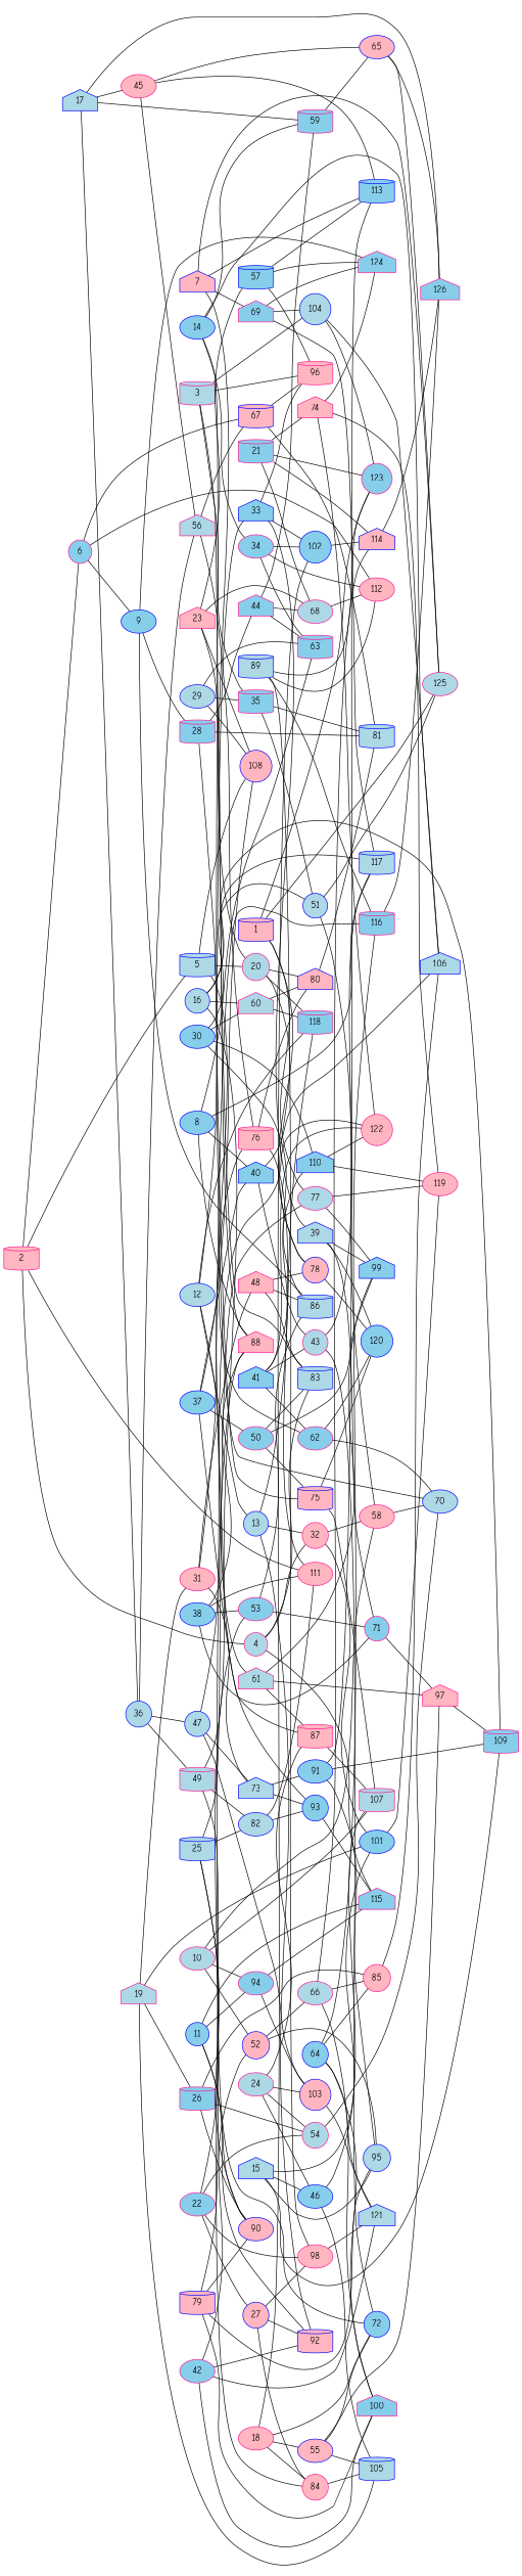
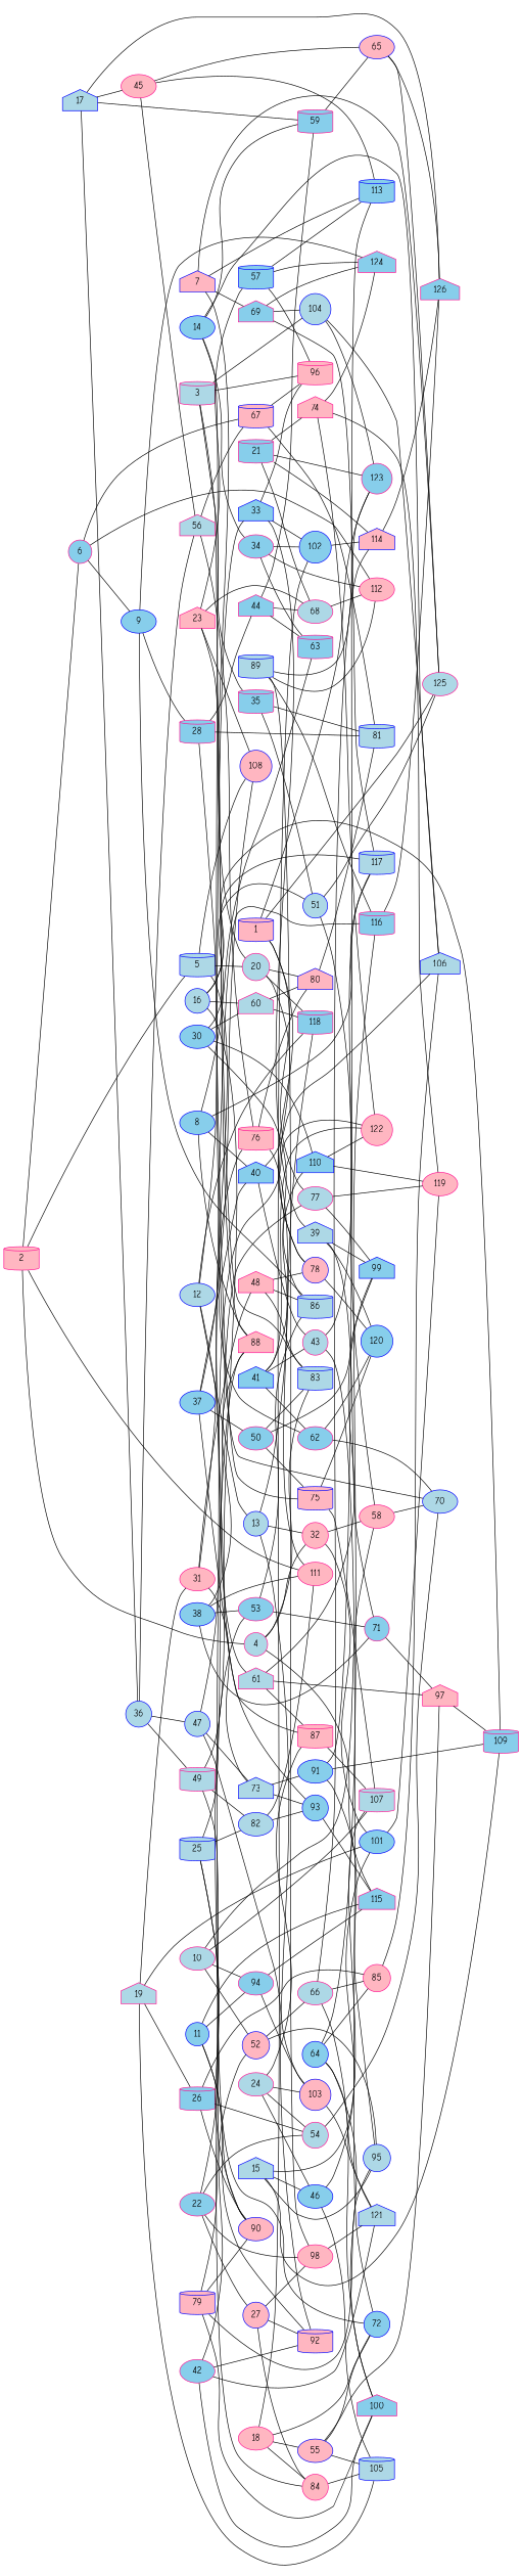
  graph {
    fontname="Comic Neue"
    rankdir=LR
    node [color=blue fillcolor=skyblue fontname="Comic Neue" shape=ellipse style=filled]
    edge [fontname="Comic Neue"]
    1 [fillcolor=lightpink shape=cylinder]
    77 [color=deeppink fillcolor=lightblue]
    78 [fillcolor=lightpink shape=circle]
    123 [color=deeppink shape=circle]
    125 [color=deeppink fillcolor=lightblue]
    99 [shape=house]
    119 [color=deeppink fillcolor=lightpink]
    120 [shape=circle]
    2 [color=deeppink fillcolor=lightpink shape=cylinder]
    4 [color=deeppink fillcolor=lightblue shape=circle]
    5 [fillcolor=lightblue shape=cylinder]
    6 [color=deeppink shape=circle]
    111 [color=deeppink fillcolor=lightpink]
    83 [fillcolor=lightblue shape=cylinder]
    32 [color=deeppink fillcolor=lightpink shape=circle]
    115 [color=deeppink shape=house]
    20 [color=deeppink fillcolor=lightblue shape=circle]
    62 [color=deeppink]
    108 [fillcolor=lightpink shape=circle]
    9
    67 [fillcolor=lightpink shape=cylinder]
    112 [color=deeppink fillcolor=lightpink]
    3 [color=deeppink fillcolor=lightblue shape=cylinder]
    35 [color=deeppink shape=cylinder]
    96 [color=deeppink fillcolor=lightpink shape=cylinder]
    104 [fillcolor=lightblue shape=circle]
    81 [fillcolor=lightblue shape=cylinder]
    51 [fillcolor=lightblue shape=circle]
    106 [fillcolor=lightblue shape=house]
    58 [color=deeppink fillcolor=lightpink]
    101
    118 [color=deeppink shape=cylinder]
    80 [fillcolor=lightpink shape=house]
    70 [fillcolor=lightblue]
    28 [color=deeppink shape=cylinder]
    86 [fillcolor=lightblue shape=cylinder]
    124 [color=deeppink shape=house]
    7 [fillcolor=lightpink shape=house]
    69 [color=deeppink shape=house]
    113 [shape=cylinder]
    117 [fillcolor=lightblue shape=cylinder]
    40 [shape=house]
    8
    63 [color=deeppink shape=cylinder]
    88 [color=deeppink fillcolor=lightpink shape=house]
    43 [color=deeppink fillcolor=lightblue shape=circle]
    44 [color=deeppink shape=house]
    75 [fillcolor=lightpink shape=cylinder]
    10 [color=deeppink fillcolor=lightblue]
    52 [fillcolor=lightpink shape=circle]
    94 [color=deeppink]
    107 [color=deeppink fillcolor=lightblue shape=cylinder]
    95 [fillcolor=lightblue shape=circle]
    66 [color=deeppink fillcolor=lightblue]
    103 [fillcolor=lightpink shape=circle]
    11 [shape=circle]
    90 [fillcolor=lightpink]
    92 [fillcolor=lightpink shape=cylinder]
    12 [fillcolor=lightblue]
    13 [fillcolor=lightblue shape=circle]
    33 [shape=house]
    61 [color=deeppink fillcolor=lightblue shape=house]
    102 [shape=circle]
    39 [fillcolor=lightblue shape=house]
    87 [color=deeppink fillcolor=lightpink shape=cylinder]
    97 [color=deeppink fillcolor=lightpink shape=house]
    34 [color=deeppink]
    14
    59 [color=deeppink shape=cylinder]
    65 [fillcolor=lightpink]
    15 [fillcolor=lightblue shape=house]
    46
    109 [color=deeppink shape=cylinder]
    105 [fillcolor=lightblue shape=cylinder]
    16 [fillcolor=lightblue shape=circle]
    60 [color=deeppink fillcolor=lightblue shape=house]
    93 [shape=circle]
    17 [fillcolor=lightblue shape=house]
    36 [fillcolor=lightblue shape=circle]
    45 [color=deeppink fillcolor=lightpink]
    126 [color=deeppink shape=house]
    47 [fillcolor=lightblue shape=circle]
    49 [color=deeppink fillcolor=lightblue shape=cylinder]
    56 [color=deeppink fillcolor=lightblue shape=house]
    18 [color=deeppink fillcolor=lightpink]
    55 [fillcolor=lightpink]
    72 [shape=circle]
    84 [color=deeppink fillcolor=lightpink shape=circle]
    114 [fillcolor=lightpink shape=house]
    19 [color=deeppink fillcolor=lightblue shape=house]
    26 [color=deeppink shape=cylinder]
    31 [color=deeppink fillcolor=lightpink]
    54 [color=deeppink fillcolor=lightblue shape=circle]
    85 [color=deeppink fillcolor=lightpink shape=circle]
    48 [color=deeppink fillcolor=lightpink shape=house]
    73 [fillcolor=lightblue shape=house]
    116 [color=deeppink shape=cylinder]
    21 [color=deeppink shape=cylinder]
    68 [color=deeppink fillcolor=lightblue]
    74 [color=deeppink fillcolor=lightpink shape=house]
    122 [color=deeppink fillcolor=lightpink shape=circle]
    22 [color=deeppink]
    27 [fillcolor=lightpink shape=circle]
    53 [color=deeppink]
    98 [color=deeppink fillcolor=lightpink]
    71 [color=deeppink shape=circle]
    121 [fillcolor=lightblue shape=house]
    23 [color=deeppink fillcolor=lightpink shape=house]
    57 [shape=cylinder]
    24 [color=deeppink fillcolor=lightblue]
    25 [fillcolor=lightblue shape=cylinder]
    82 [fillcolor=lightblue]
-   29 [fillcolor=lightblue]
    30
    110 [shape=house]
    91
    76 [color=deeppink fillcolor=lightpink shape=cylinder]
    37
    50 [color=deeppink]
    38
    41 [shape=house]
    42 [color=deeppink]
    100 [color=deeppink shape=house]
    64 [shape=circle]
    79 [fillcolor=lightpink shape=cylinder]
    89 [fillcolor=lightblue shape=cylinder]
    1 -- 77
    1 -- 78
    1 -- 123
    1 -- 125
    77 -- 99
    77 -- 119
    78 -- 120
    2 -- 4
    2 -- 5
    2 -- 6
    2 -- 111
    4 -- 83
    4 -- 32
    4 -- 115
    5 -- 20
    5 -- 62
    5 -- 108
    6 -- 9
    6 -- 67
    6 -- 112
    32 -- 58
    32 -- 101
    20 -- 78
    20 -- 118
    20 -- 80
    62 -- 120
    62 -- 70
    9 -- 28
    9 -- 86
    9 -- 124
    67 -- 96
    67 -- 81
    3 -- 83
    3 -- 35
    3 -- 96
    3 -- 104
    35 -- 81
    35 -- 51
    104 -- 123
    104 -- 106
    51 -- 125
    51 -- 58
    58 -- 70
    101 -- 119
    80 -- 81
    28 -- 81
    28 -- 44
    28 -- 75
    7 -- 125
    7 -- 20
    7 -- 69
    7 -- 113
    69 -- 104
    69 -- 124
    69 -- 117
    40 -- 106
    40 -- 43
    8 -- 117
    8 -- 40
    8 -- 63
    8 -- 88
    43 -- 117
    43 -- 72
    44 -- 63
    44 -- 59
    44 -- 68
    75 -- 120
    75 -- 107
    10 -- 58
    10 -- 52
    10 -- 94
    10 -- 107
    52 -- 95
    52 -- 66
    94 -- 115
    94 -- 103
    66 -- 114
    66 -- 85
    66 -- 100
    103 -- 121
    11 -- 115
    11 -- 94
    11 -- 90
    11 -- 92
    12 -- 118
    12 -- 13
    12 -- 33
    12 -- 61
    13 -- 32
    13 -- 118
    13 -- 92
    33 -- 96
    33 -- 102
    33 -- 39
    61 -- 99
    61 -- 87
    61 -- 97
    102 -- 114
    39 -- 99
    39 -- 120
    39 -- 71
    87 -- 107
    97 -- 109
    34 -- 112
    34 -- 63
    34 -- 102
    14 -- 106
    14 -- 70
    14 -- 34
    14 -- 59
    59 -- 65
    65 -- 125
    65 -- 126
    15 -- 107
    15 -- 95
    15 -- 46
    15 -- 109
    46 -- 101
    46 -- 105
    16 -- 117
    16 -- 109
    16 -- 60
    16 -- 93
    60 -- 118
    60 -- 80
    93 -- 115
    17 -- 59
    17 -- 36
    17 -- 45
    17 -- 126
    36 -- 47
    36 -- 49
    36 -- 56
    45 -- 113
    45 -- 65
    45 -- 56
    47 -- 103
    47 -- 73
    47 -- 122
    49 -- 84
    49 -- 82
    49 -- 76
    56 -- 67
    56 -- 76
    18 -- 102
    18 -- 55
    18 -- 72
    18 -- 84
    55 -- 97
    55 -- 105
    55 -- 72
    84 -- 105
    114 -- 126
    19 -- 101
    19 -- 105
    19 -- 26
    19 -- 31
    26 -- 90
    26 -- 54
    26 -- 85
    31 -- 48
    31 -- 73
    31 -- 116
    54 -- 70
    85 -- 106
    48 -- 78
    48 -- 83
    48 -- 86
    73 -- 93
    73 -- 91
    116 -- 126
    21 -- 123
    21 -- 114
    21 -- 68
    21 -- 74
    68 -- 112
    74 -- 119
    74 -- 124
    74 -- 122
    22 -- 54
    22 -- 27
    22 -- 53
    22 -- 98
    27 -- 92
    27 -- 84
    27 -- 98
    53 -- 86
    53 -- 71
    98 -- 121
    71 -- 97
    23 -- 108
    23 -- 88
    23 -- 68
    23 -- 57
    57 -- 96
    57 -- 124
    57 -- 113
    24 -- 103
    24 -- 87
    24 -- 46
    24 -- 54
    25 -- 77
    25 -- 90
    25 -- 72
    25 -- 82
    82 -- 111
    82 -- 93
-   29 -- 108
-   29 -- 35
-   29 -- 63
    30 -- 51
    30 -- 86
    30 -- 60
    30 -- 110
    110 -- 119
    110 -- 122
    91 -- 113
    91 -- 95
    91 -- 109
    76 -- 111
    76 -- 80
    37 -- 108
    37 -- 40
    37 -- 87
    37 -- 50
    50 -- 99
    50 -- 83
    50 -- 75
    38 -- 111
    38 -- 88
    38 -- 53
    38 -- 71
    41 -- 62
    41 -- 43
    41 -- 122
    41 -- 110
    42 -- 52
    42 -- 92
    42 -- 121
    42 -- 100
    64 -- 85
    64 -- 116
    64 -- 121
    64 -- 100
    79 -- 88
    79 -- 95
    79 -- 90
    79 -- 100
    89 -- 123
    89 -- 112
    89 -- 116
    89 -- 98
  }
